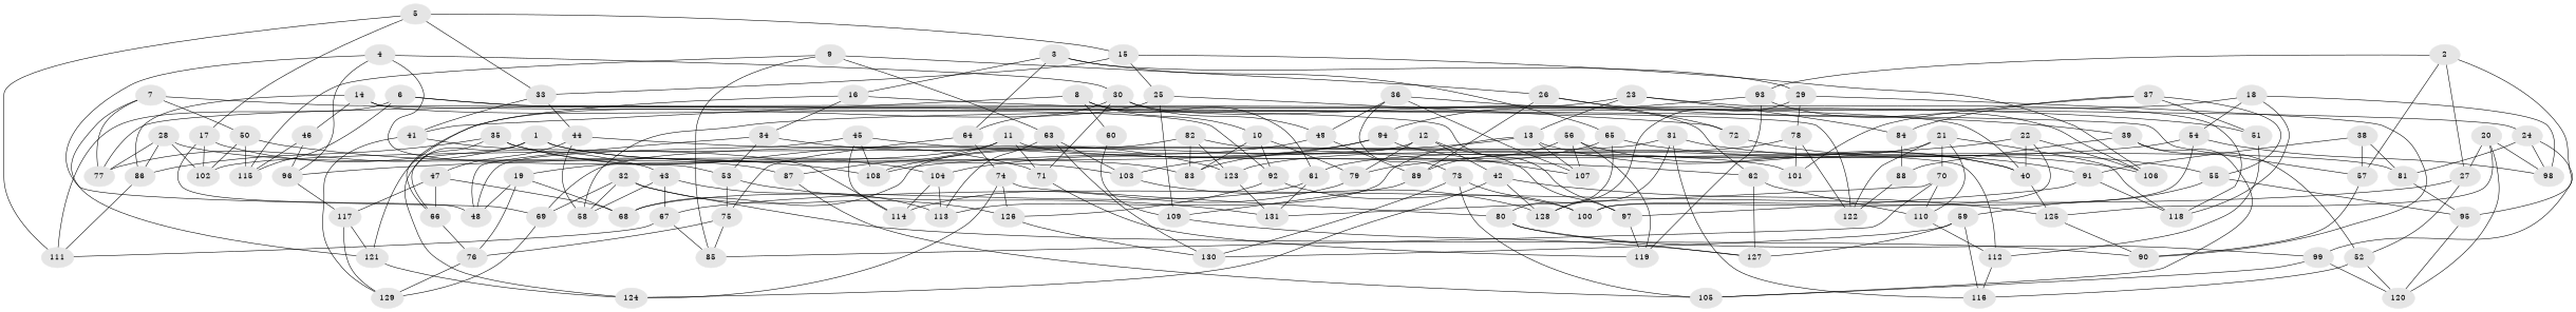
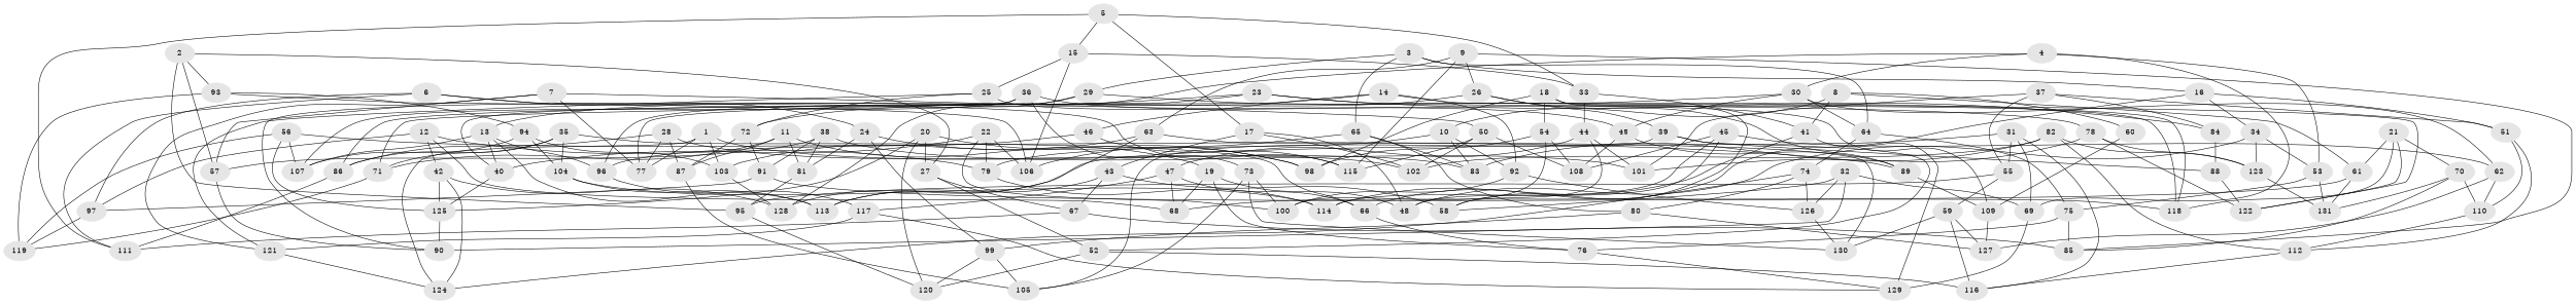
  graph {
    node [color=gray90 style=filled]
    1
    77
    83
    103
    124
    128
    2
    27
    57
    93
    95
    52
    67
    90
    106
    119
    94
    120
    3
    16
    29
    64
    65
    34
    51
    66
    78
    75
    74
    80
    4
    30
    53
    69
    96
    71
    49
    62
    131
    129
    117
    5
    15
    17
    33
    111
    25
    43
    48
    102
    41
    44
    6
    24
    97
    115
    81
    98
    99
    7
    50
    121
    108
    8
    10
    60
    61
    79
    92
    114
    109
    68
    9
    26
    63
    85
    72
    39
    89
    113
    130
    100
    126
    11
    19
    87
    76
    105
    12
    42
    125
    13
    40
    107
    14
    46
    86
    122
    123
    110
    112
    58
    18
    54
    118
    20
    21
    70
    22
    23
    84
    88
    91
    127
    116
    28
    101
    31
    55
    59
    32
    47
    35
    104
    36
    73
    37
    38
    45
    56
    82
    1 -- 77
    1 -- 83
    1 -- 103
    1 -- 124
    103 -- 128
    2 -- 27
    2 -- 57
    2 -- 93
    2 -- 95
    27 -- 52
    27 -- 67
    57 -- 90
    93 -- 106
    93 -- 119
    93 -- 94
    95 -- 120
    52 -- 120
    52 -- 116
    67 -- 111
    67 -- 85
    94 -- 103
    94 -- 107
    94 -- 104
    3 -- 16
    3 -- 29
    3 -- 64
    3 -- 65
    16 -- 34
    16 -- 51
    16 -- 66
    29 -- 128
    29 -- 90
    29 -- 78
    64 -- 75
    64 -- 74
    65 -- 83
    65 -- 106
    65 -- 80
    34 -- 53
    34 -- 48
    34 -- 123
-   21 -- 110
+   51 -- 110
    51 -- 112
    66 -- 76
    78 -- 122
    78 -- 123
    78 -- 101
    75 -- 85
    75 -- 76
    74 -- 124
    74 -- 80
    74 -- 126
    80 -- 99
    80 -- 127
    4 -- 30
    4 -- 53
    4 -- 69
    4 -- 96
    30 -- 64
    30 -- 71
    30 -- 49
    30 -- 62
    53 -- 75
    53 -- 131
    69 -- 129
    96 -- 117
    71 -- 119
    49 -- 108
    49 -- 89
    62 -- 110
    62 -- 127
    117 -- 129
    117 -- 121
    5 -- 15
    5 -- 17
    5 -- 33
    5 -- 111
    15 -- 106
    15 -- 33
    15 -- 25
    17 -- 43
    17 -- 48
    17 -- 102
    33 -- 41
    33 -- 44
    25 -- 121
    25 -- 109
    25 -- 72
    43 -- 67
    43 -- 113
    43 -- 58
    41 -- 129
    41 -- 114
    44 -- 58
    44 -- 101
    44 -- 47
    6 -- 111
    6 -- 24
    6 -- 97
    6 -- 115
    24 -- 81
    24 -- 98
    24 -- 99
    97 -- 119
    81 -- 95
    99 -- 120
    99 -- 105
    7 -- 77
    7 -- 57
    7 -- 50
    7 -- 121
    50 -- 102
    50 -- 115
    50 -- 108
    121 -- 124
    8 -- 41
    8 -- 10
    8 -- 60
    8 -- 61
    10 -- 83
    10 -- 79
    10 -- 92
    60 -- 109
    61 -- 131
    61 -- 68
    79 -- 114
    92 -- 100
    92 -- 126
    109 -- 127
    9 -- 115
    9 -- 26
    9 -- 63
    9 -- 85
    26 -- 72
    26 -- 39
    26 -- 89
    63 -- 103
    63 -- 113
    63 -- 130
+   72 -- 87
    72 -- 91
    39 -- 52
    39 -- 105
    39 -- 88
    89 -- 109
    126 -- 130
    11 -- 71
    11 -- 81
    11 -- 19
    11 -- 87
    19 -- 48
    19 -- 68
    19 -- 76
    87 -- 105
    76 -- 129
    12 -- 97
    12 -- 79
    12 -- 68
    12 -- 42
    42 -- 124
    42 -- 128
    42 -- 125
    125 -- 90
    13 -- 96
    13 -- 113
    13 -- 40
    13 -- 107
    40 -- 125
    14 -- 92
    14 -- 46
    14 -- 86
    14 -- 122
    46 -- 96
    46 -- 115
    86 -- 111
    123 -- 131
    110 -- 112
    112 -- 116
    18 -- 98
    18 -- 58
    18 -- 54
    18 -- 118
    54 -- 98
    54 -- 108
    54 -- 100
    20 -- 27
    20 -- 120
    20 -- 98
    20 -- 125
    21 -- 61
    21 -- 122
    21 -- 118
    21 -- 70
    70 -- 131
    70 -- 85
    70 -- 110
    22 -- 106
    22 -- 79
    22 -- 100
    22 -- 40
    23 -- 77
    23 -- 13
    23 -- 118
    23 -- 84
    84 -- 88
    88 -- 122
    91 -- 97
    91 -- 118
    28 -- 77
    28 -- 102
    28 -- 87
    28 -- 86
    31 -- 128
    31 -- 69
    31 -- 116
    31 -- 55
    55 -- 95
    55 -- 59
    59 -- 130
    59 -- 127
    59 -- 116
    32 -- 90
    32 -- 69
    32 -- 126
    32 -- 58
    47 -- 66
    47 -- 117
    47 -- 68
    35 -- 66
    35 -- 71
    35 -- 86
    35 -- 104
    104 -- 114
    104 -- 113
    36 -- 49
    36 -- 40
    36 -- 107
    36 -- 73
    73 -- 130
    73 -- 100
    73 -- 105
    37 -- 51
    37 -- 84
    37 -- 101
    37 -- 55
    38 -- 57
    38 -- 81
    38 -- 91
+   38 -- 101
    45 -- 62
    45 -- 48
    45 -- 108
    45 -- 114
    56 -- 119
    56 -- 89
-   56 -- 40
+   56 -- 125
    56 -- 107
    82 -- 83
    82 -- 102
    82 -- 123
    82 -- 112
  }
